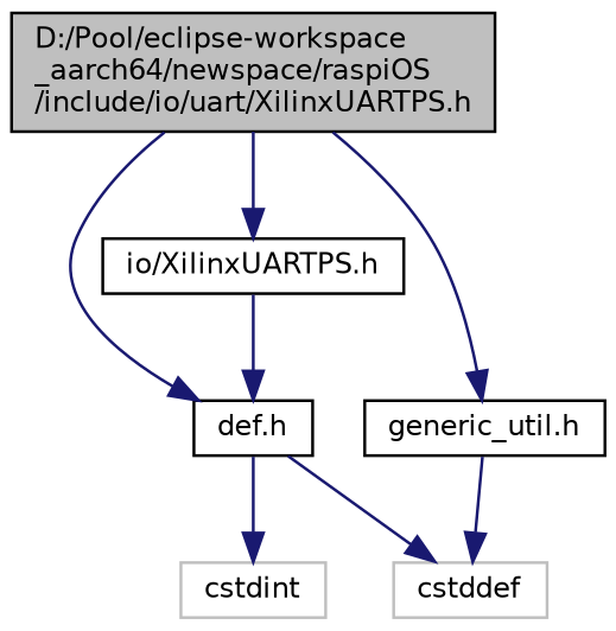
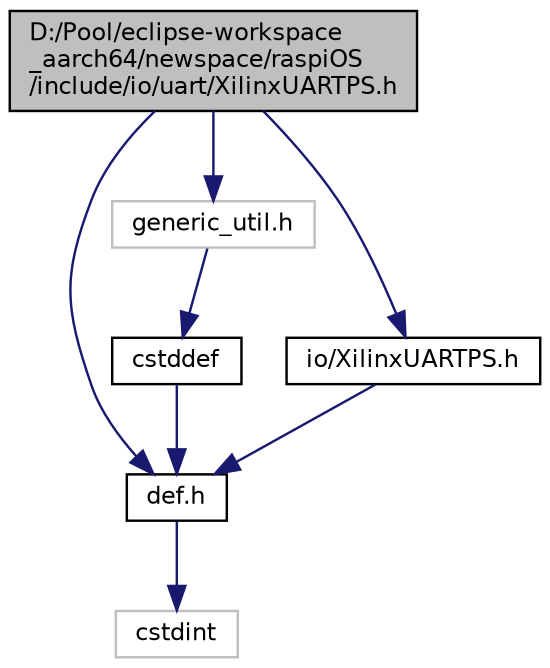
  digraph {
    node [color=black fillcolor=white fontname=Helvetica fontsize=10 shape=record style=filled]
    edge [color=midnightblue fontname=Helvetica fontsize=10 labelfontname=Helvetica labelfontsize=10 style=solid]
    n1 [fillcolor=grey75 fontcolor=black height=0.2 label="D:/Pool/eclipse-workspace\l_aarch64/newspace/raspiOS\l/include/io/uart/XilinxUARTPS.h" width=0.4]
    n2 [height=0.2 label="def.h" width=0.4]
-   n3 [height=0.2 label="generic_util.h" width=0.4]
+   n3 [color=grey75 height=0.2 label="generic_util.h" width=0.4]
    n4 [height=0.2 label="io/XilinxUARTPS.h" width=0.4]
-   n5 [color=grey75 height=0.2 label=cstddef width=0.4]
+   n5 [height=0.2 label=cstddef width=0.4]
    n6 [color=grey75 height=0.2 label=cstdint width=0.4]
    n1 -> n2
    n1 -> n3
    n1 -> n4
-   n2 -> n5
+   n5 -> n2
    n2 -> n6
    n3 -> n5
    n4 -> n2
  }
